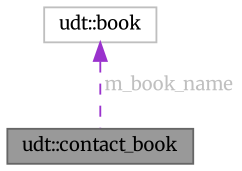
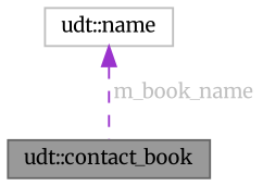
  digraph {
    fontname=Merriweather
    node [fontname=Merriweather fontsize=10 shape=box style=filled]
    n1 [color=gray40 fillcolor=grey60 fontcolor=black height=0.2 label="udt::contact_book" width=0.4]
-   n2 [color=grey75 fillcolor=white height=0.2 label="udt::book" width=0.4]
+   n2 [color=grey75 fillcolor=white height=0.2 label="udt::name" width=0.4]
    n2 -> n1 [color=darkorchid3 dir=back fontcolor=grey fontname=Merriweather fontsize=10 label=" m_book_name" labelfontname=Helvetica labelfontsize=10 style=dashed]
  }
